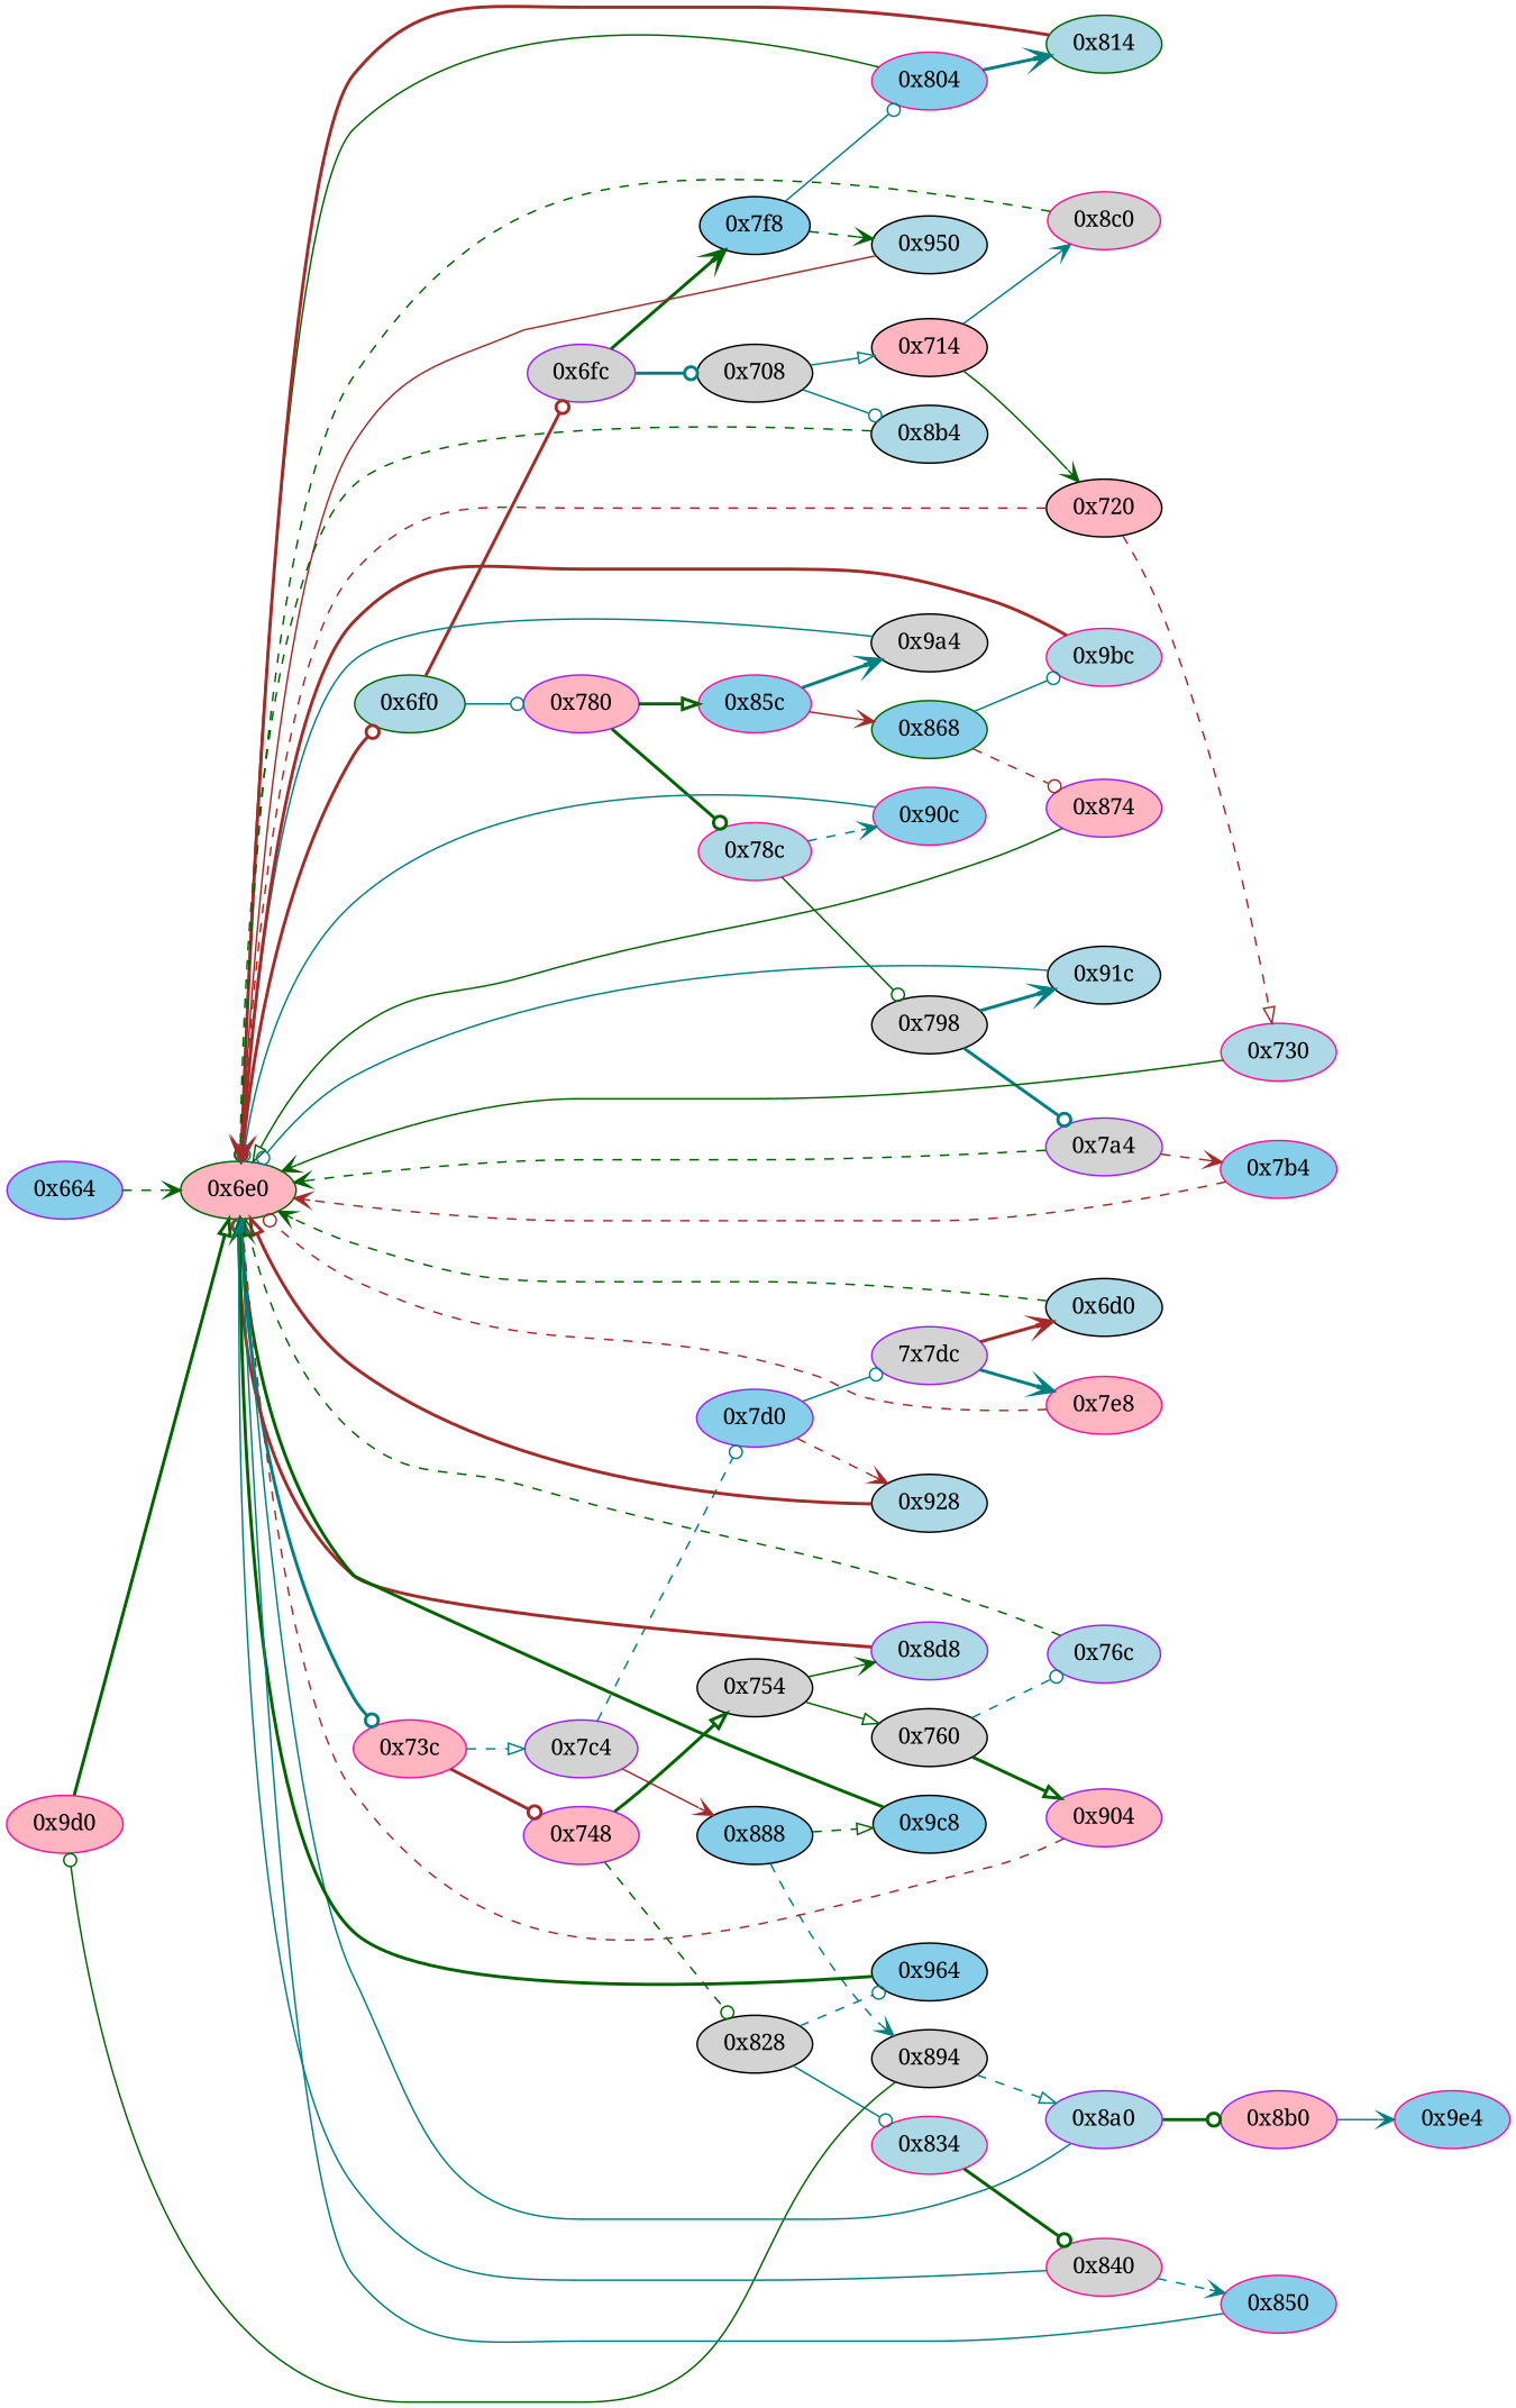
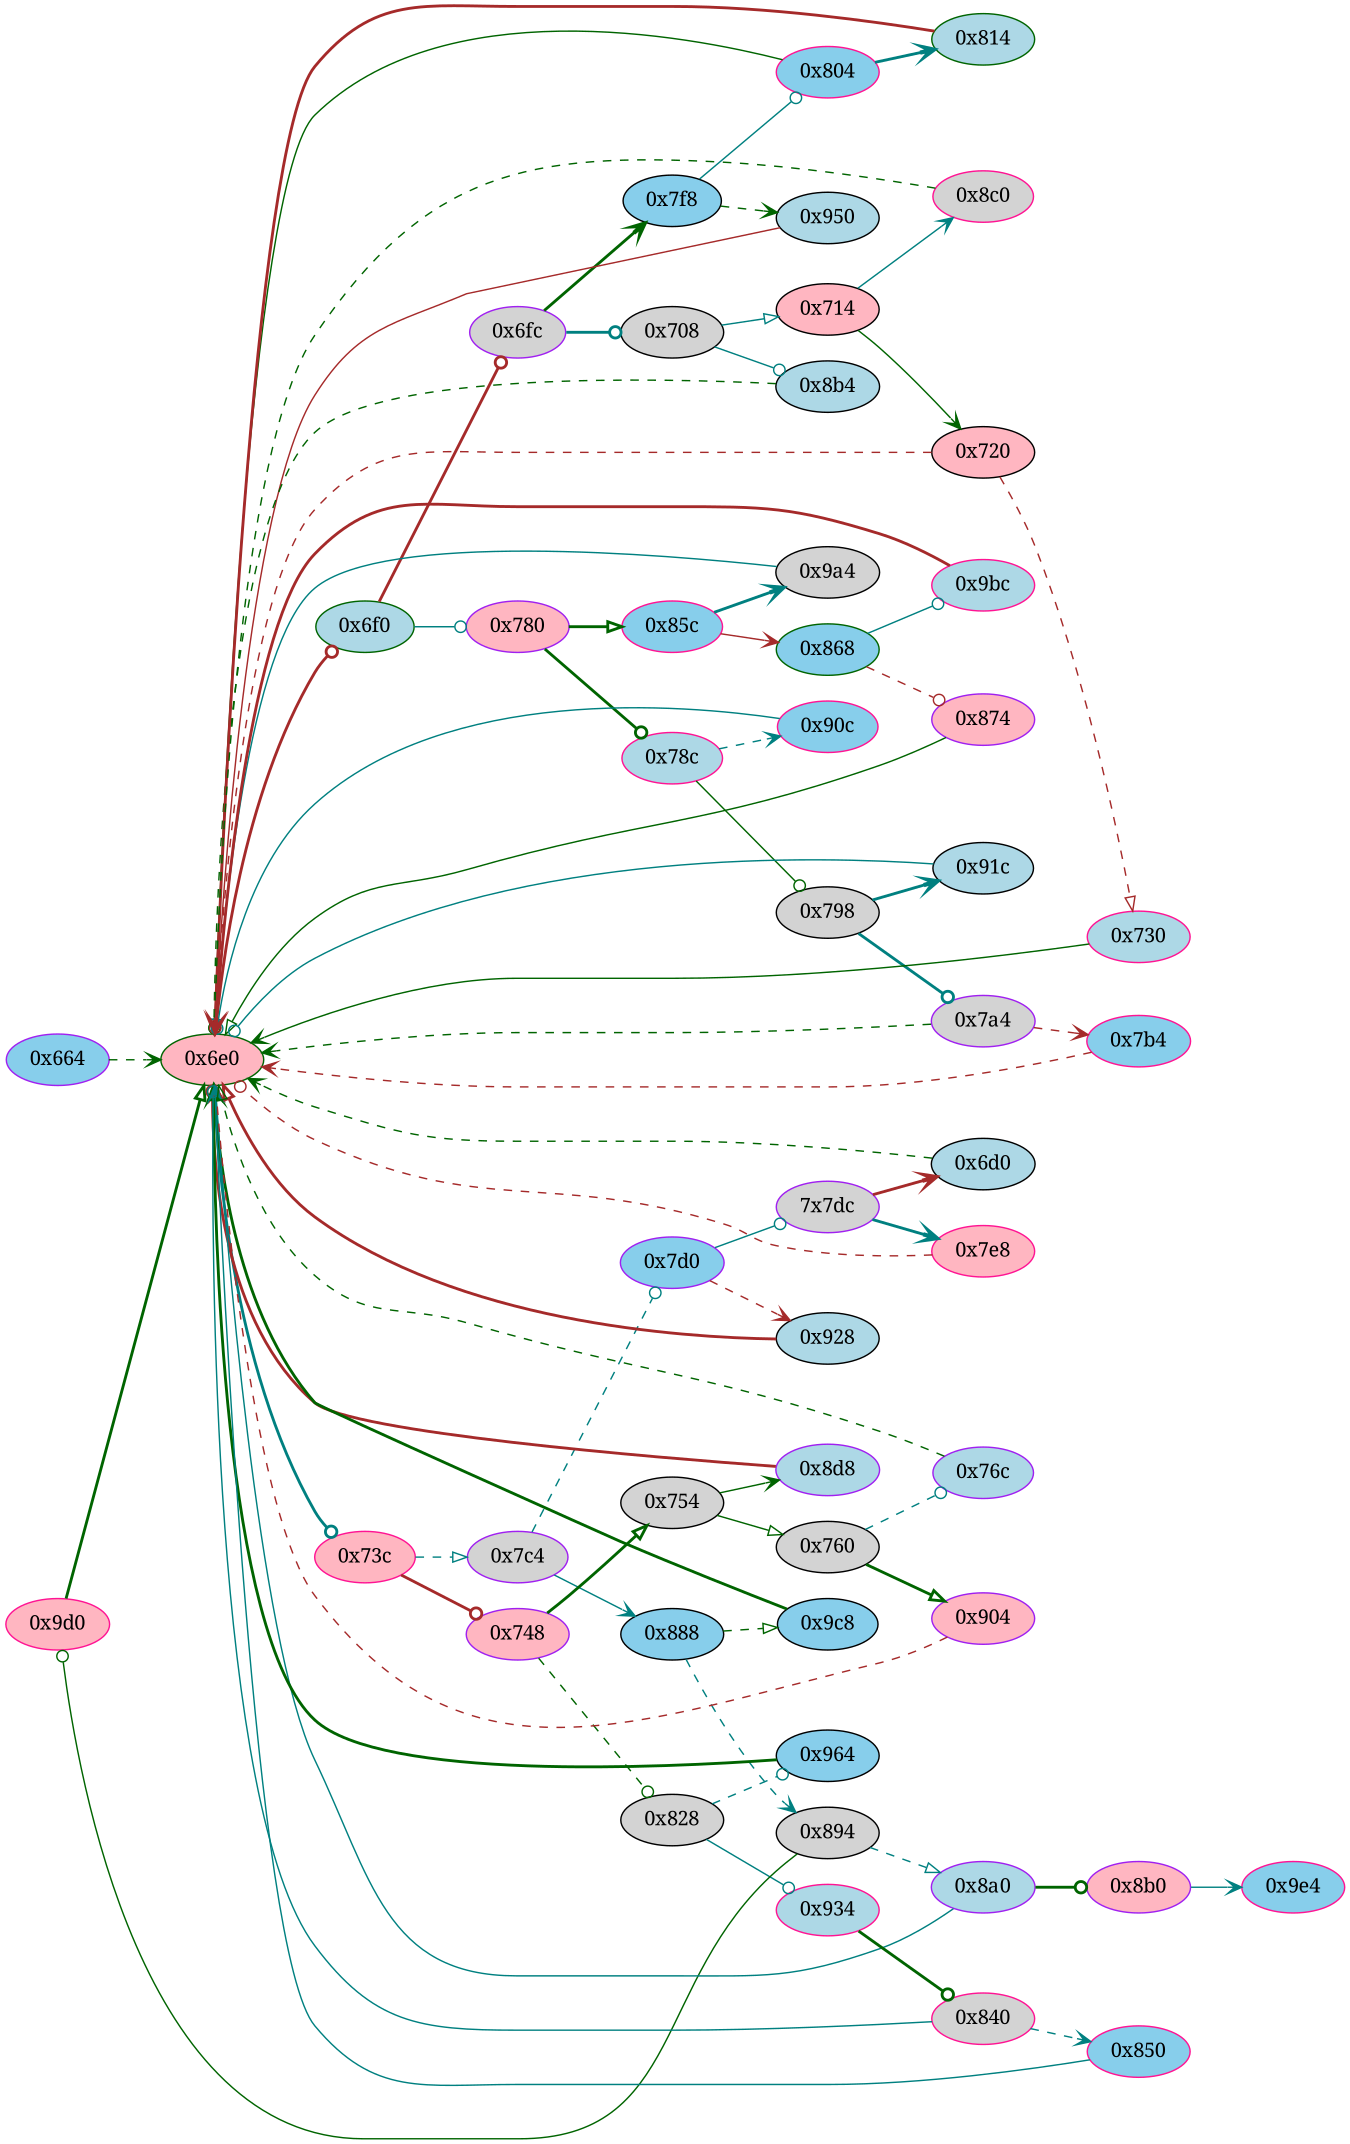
  strict digraph {
    fontname="Noto Serif"
    rankdir=LR
    node [color=black fillcolor=lightblue fontname="Noto Serif" opcode="[u'ldr', u'cmp', u'b']" style=filled]
    edge [arrowhead=odot color=teal fontname="Noto Serif" style=solid]
    "0x9d0" [color=deeppink fillcolor=lightpink opcode="[u'ldr', u'ldr', u'str', u'ldr', u'b']"]
    "0x6e0" [color=darkgreen fillcolor=lightpink opcode="[u'mov', u'ldr', u'cmp', u'b']"]
    "0x6f0" [color=darkgreen]
    "0x73c" [color=deeppink fillcolor=lightpink]
    "0x6fc" [color=purple fillcolor=lightgrey]
    "0x780" [color=purple fillcolor=lightpink]
    "0x7c4" [color=purple fillcolor=lightgrey]
    "0x748" [color=purple fillcolor=lightpink]
    "0x7f8" [fillcolor=skyblue]
    "0x708" [fillcolor=lightgrey]
    "0x950" [opcode="[u'ldr', u'add', u'str', u'ldr', u'b']"]
    "0x804" [color=deeppink fillcolor=skyblue opcode="[u'ldr', u'cmp', u'mov', u'b']"]
    "0x8b4" [opcode="[u'mov', u'mov', u'b']"]
    "0x714" [fillcolor=lightpink]
    "0x814" [color=darkgreen opcode="[u'ldr', u'cmp', u'mov', u'ldr', u'b']"]
    "0x8c0" [color=deeppink fillcolor=lightgrey opcode="[u'ldr', u'ldr', u'ldrb', u'str', u'ldr', u'b']"]
    "0x720" [fillcolor=lightpink opcode="[u'ldr', u'cmp', u'mov', u'b']"]
    "0x85c" [color=deeppink fillcolor=skyblue]
    "0x78c" [color=deeppink]
    "0x868" [color=darkgreen fillcolor=skyblue]
    "0x9a4" [fillcolor=lightgrey opcode="[u'ldrb', u'ldr', u'ldr', u'cmp', u'mov', u'b']"]
    "0x798" [fillcolor=lightgrey]
    "0x90c" [color=deeppink fillcolor=skyblue opcode="[u'ldr', u'bl', u'ldr', u'b']"]
    "0x9bc" [color=deeppink opcode="[u'ldr', u'ldr', u'b']"]
    "0x874" [color=purple fillcolor=lightpink opcode="[u'ldr', u'cmp', u'mov', u'ldr', u'b']"]
    "0x7a4" [color=purple fillcolor=lightgrey opcode="[u'ldr', u'cmp', u'mov', u'b']"]
    "0x91c" [opcode="[u'ldr', u'mov', u'b']"]
    "0x8d8" [color=purple opcode="[u'ldr', u'add', u'ldrb', u'ldr', u'add', u'str', u'ldr', u'add', u'str', u'ldr', u'b']"]
    "0x8b0" [color=purple fillcolor=lightpink opcode="[u'b']"]
    "0x9e4" [color=deeppink fillcolor=skyblue opcode="[u'ldr', u'ldr', u'ldr', u'ldr', u'sub', u'mov', u'sub', u'pop']"]
    "0x7b4" [color=deeppink fillcolor=skyblue opcode="[u'ldr', u'bl', u'ldr', u'b']"]
    "0x888" [fillcolor=skyblue]
    "0x7d0" [color=purple fillcolor=skyblue]
    "0x828" [fillcolor=lightgrey]
    "0x754" [fillcolor=lightgrey]
    "0x894" [fillcolor=lightgrey]
    "0x9c8" [fillcolor=skyblue opcode="[u'ldr', u'b']"]
    "0x928" [opcode="[u'ldr', u'str', u'str', u'ldr', u'ldr', u'ldr', u'ldr', u'cmp', u'mov', u'b']"]
    n39 [color=purple fillcolor=lightgrey label="7x7dc"]
    "0x8a0" [color=purple opcode="[u'ldr', u'cmp', u'mov', u'b']"]
    "0x6d0" [opcode="[u'ldr', u'cmp', u'mov', u'mov']"]
    "0x7e8" [color=deeppink fillcolor=lightpink opcode="[u'add', u'str', u'ldr', u'b']"]
    "0x730" [color=deeppink opcode="[u'mov', u'mov', u'b']"]
    "0x904" [color=purple fillcolor=lightpink opcode="[u'ldr', u'b']"]
    "0x964" [fillcolor=skyblue opcode="[u'mov', u'mov', u'b']"]
-   "0x834" [color=deeppink]
+   "0x834" [color=deeppink label="0x934"]
    "0x840" [color=deeppink fillcolor=lightgrey opcode="[u'ldr', u'cmp', u'mov', u'b']"]
    "0x850" [color=deeppink fillcolor=skyblue opcode="[u'ldr', u'ldr', u'b']"]
    "0x760" [fillcolor=lightgrey]
    "0x76c" [color=purple opcode="[u'ldr', u'cmp', u'mov', u'mov', u'b']"]
    "0x664" [color=purple fillcolor=skyblue opcode="[u'push', u'add', u'sub', u'mov', u'ldr', u'cmp', u'ldr', u'ldr', u'str', u'ldr', u'ldr', u'mov', u'sub', u'sub', u'str', u'ldr', u'str', u'ldr', u'ldr', u'ldr', u'ldr', u'add', u'str', u'ldr', u'add', u'str', u'b']"]
    "0x9d0" -> "0x6e0" [arrowhead=onormal color=darkgreen style=bold]
    "0x6e0" -> "0x6f0" [color=brown style=bold]
    "0x6e0" -> "0x73c" [style=bold]
    "0x6f0" -> "0x6fc" [color=brown style=bold]
    "0x6f0" -> "0x780"
    "0x73c" -> "0x7c4" [arrowhead=onormal style=dashed]
    "0x73c" -> "0x748" [color=brown style=bold]
    "0x6fc" -> "0x7f8" [arrowhead=vee color=darkgreen style=bold]
    "0x6fc" -> "0x708" [style=bold]
    "0x780" -> "0x85c" [arrowhead=onormal color=darkgreen style=bold]
    "0x780" -> "0x78c" [color=darkgreen style=bold]
-   "0x7c4" -> "0x888" [arrowhead=vee color=brown]
+   "0x7c4" -> "0x888" [arrowhead=vee]
    "0x7c4" -> "0x7d0" [style=dashed]
    "0x748" -> "0x828" [color=darkgreen style=dashed]
    "0x748" -> "0x754" [arrowhead=onormal color=darkgreen style=bold]
    "0x7f8" -> "0x950" [arrowhead=vee color=darkgreen style=dashed]
    "0x7f8" -> "0x804"
    "0x708" -> "0x8b4"
    "0x708" -> "0x714" [arrowhead=onormal]
    "0x950" -> "0x6e0" [arrowhead=vee color=brown]
    "0x804" -> "0x6e0" [color=darkgreen]
    "0x804" -> "0x814" [arrowhead=vee style=bold]
    "0x8b4" -> "0x6e0" [arrowhead=onormal color=darkgreen style=dashed]
    "0x714" -> "0x8c0" [arrowhead=vee]
    "0x714" -> "0x720" [arrowhead=vee color=darkgreen]
    "0x814" -> "0x6e0" [arrowhead=vee color=brown style=bold]
    "0x8c0" -> "0x6e0" [color=darkgreen style=dashed]
    "0x720" -> "0x6e0" [color=brown style=dashed]
    "0x720" -> "0x730" [arrowhead=onormal color=brown style=dashed]
    "0x85c" -> "0x868" [arrowhead=vee color=brown]
    "0x85c" -> "0x9a4" [arrowhead=vee style=bold]
    "0x78c" -> "0x798" [color=darkgreen]
    "0x78c" -> "0x90c" [arrowhead=vee style=dashed]
    "0x868" -> "0x9bc"
    "0x868" -> "0x874" [color=brown style=dashed]
    "0x9a4" -> "0x6e0" [arrowhead=onormal]
    "0x798" -> "0x7a4" [style=bold]
    "0x798" -> "0x91c" [arrowhead=vee style=bold]
    "0x90c" -> "0x6e0"
    "0x9bc" -> "0x6e0" [arrowhead=vee color=brown style=bold]
    "0x874" -> "0x6e0" [arrowhead=onormal color=darkgreen]
    "0x7a4" -> "0x6e0" [arrowhead=vee color=darkgreen style=dashed]
    "0x7a4" -> "0x7b4" [arrowhead=vee color=brown style=dashed]
    "0x91c" -> "0x6e0"
    "0x8d8" -> "0x6e0" [color=brown style=bold]
    "0x8b0" -> "0x9e4" [arrowhead=vee]
    "0x7b4" -> "0x6e0" [arrowhead=vee color=brown style=dashed]
    "0x888" -> "0x894" [arrowhead=vee style=dashed]
    "0x888" -> "0x9c8" [arrowhead=onormal color=darkgreen style=dashed]
    "0x7d0" -> "0x928" [arrowhead=vee color=brown style=dashed]
    "0x7d0" -> n39
    "0x828" -> "0x964" [style=dashed]
    "0x828" -> "0x834"
    "0x754" -> "0x8d8" [arrowhead=vee color=darkgreen]
    "0x754" -> "0x760" [arrowhead=onormal color=darkgreen]
    "0x894" -> "0x9d0" [color=darkgreen]
    "0x894" -> "0x8a0" [arrowhead=onormal style=dashed]
    "0x9c8" -> "0x6e0" [arrowhead=vee color=darkgreen style=bold]
    "0x928" -> "0x6e0" [arrowhead=onormal color=brown style=bold]
    n39 -> "0x6d0" [arrowhead=vee color=brown style=bold]
    n39 -> "0x7e8" [arrowhead=vee style=bold]
    "0x8a0" -> "0x6e0" [arrowhead=vee]
    "0x8a0" -> "0x8b0" [color=darkgreen style=bold]
    "0x6d0" -> "0x6e0" [arrowhead=vee color=darkgreen style=dashed]
    "0x7e8" -> "0x6e0" [color=brown style=dashed]
    "0x730" -> "0x6e0" [arrowhead=vee color=darkgreen]
    "0x904" -> "0x6e0" [arrowhead=vee color=brown style=dashed]
    "0x964" -> "0x6e0" [arrowhead=onormal color=darkgreen style=bold]
    "0x834" -> "0x840" [color=darkgreen style=bold]
    "0x840" -> "0x6e0"
    "0x840" -> "0x850" [arrowhead=vee style=dashed]
    "0x850" -> "0x6e0" [arrowhead=vee]
    "0x760" -> "0x904" [arrowhead=onormal color=darkgreen style=bold]
    "0x760" -> "0x76c" [style=dashed]
    "0x76c" -> "0x6e0" [arrowhead=onormal color=darkgreen style=dashed]
    "0x664" -> "0x6e0" [arrowhead=vee color=darkgreen style=dashed]
  }
